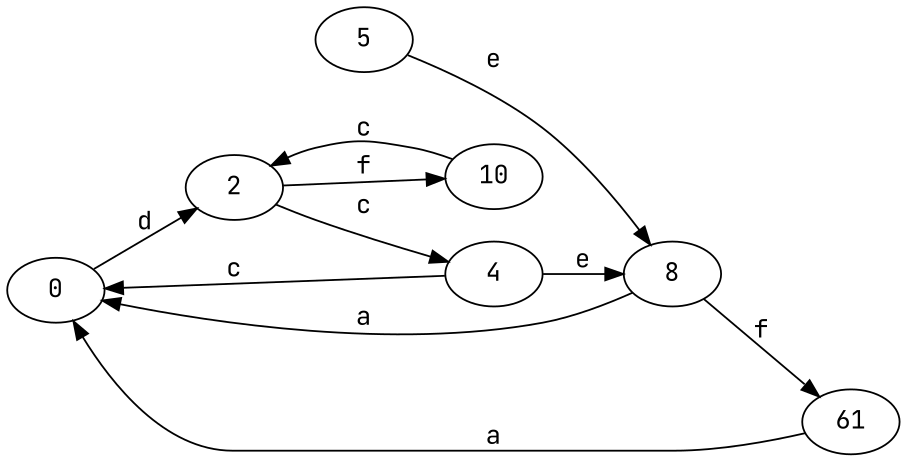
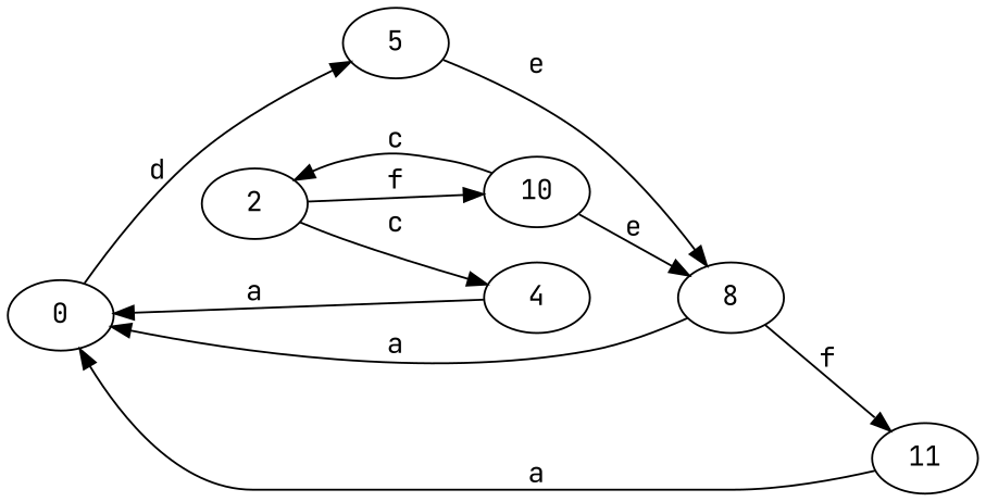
  strict digraph {
    fontname="JetBrains Mono"
    rankdir=LR
    node [fontname="JetBrains Mono"]
    edge [fontname="JetBrains Mono"]
    0
    5
    4
    8
    2
    10
-   11 [label=61]
-   0 -> 2 [label=d]
+   11
+   0 -> 5 [label=d]
    5 -> 8 [label=e]
-   4 -> 0 [label=c]
-   4 -> 8 [label=e]
+   4 -> 0 [label=a]
+   10 -> 8 [label=e]
    8 -> 0 [label=a]
    8 -> 11 [label=f]
    2 -> 4 [label=c]
    2 -> 10 [label=f]
    10 -> 2 [label=c]
    11 -> 0 [label=a]
  }
